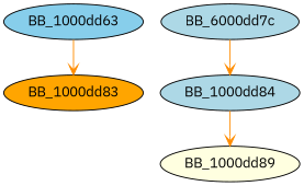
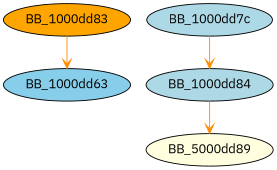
  digraph {
    fontname="IBM Plex Sans"
    node [fillcolor=lightblue fontname="IBM Plex Sans" style=filled]
    edge [arrowhead=vee color=darkorange fontname="IBM Plex Sans" style=solid]
    BB_1000dd63 [fillcolor=skyblue]
    BB_1000dd83 [fillcolor=orange]
-   BB_1000dd7c [label=BB_6000dd7c]
+   BB_1000dd7c
    BB_1000dd84
-   BB_1000dd89 [fillcolor=lightyellow]
-   BB_1000dd63 -> BB_1000dd83
+   BB_1000dd89 [fillcolor=lightyellow label=BB_5000dd89]
+   BB_1000dd83 -> BB_1000dd63
    BB_1000dd7c -> BB_1000dd84
    BB_1000dd84 -> BB_1000dd89
  }
